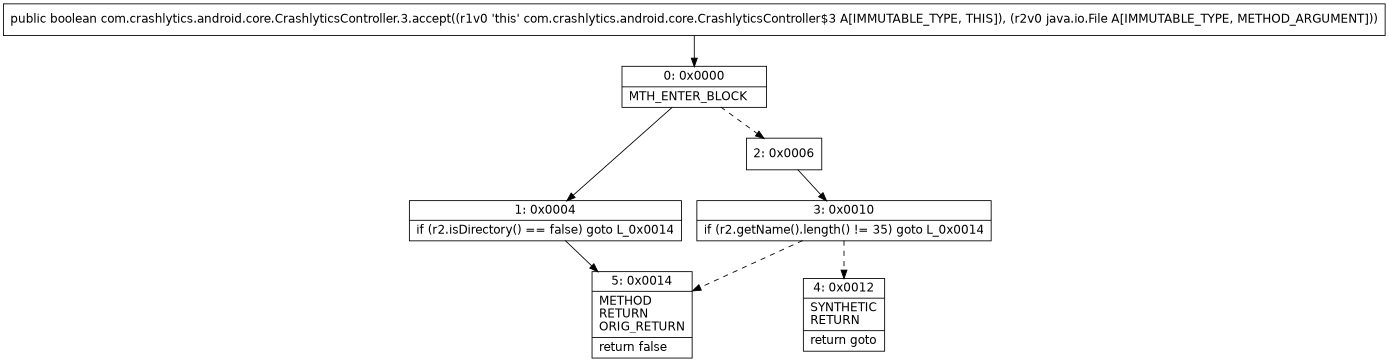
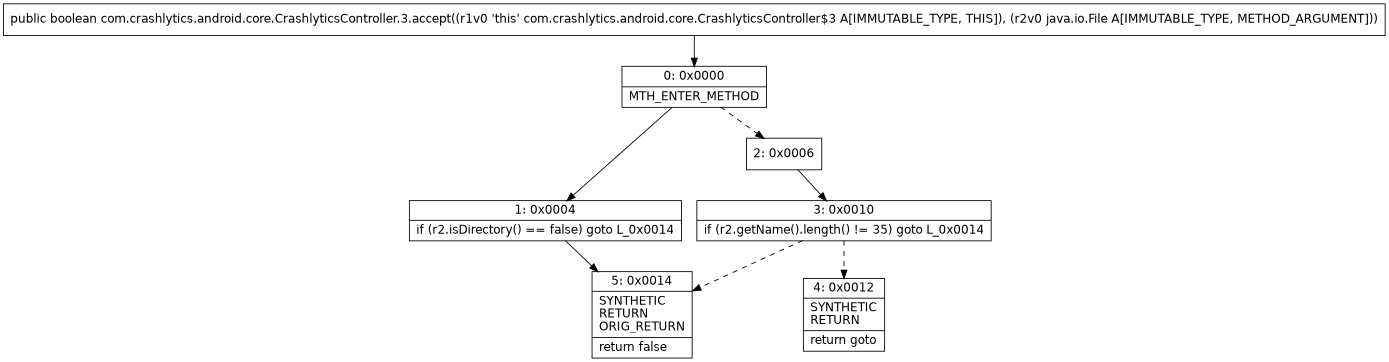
  digraph {
    fontname="DejaVu Sans"
    node [fontname="DejaVu Sans" shape=record]
    edge [fontname="DejaVu Sans"]
-   n1 [label="{0\:\ 0x0000|MTH_ENTER_BLOCK\l}"]
+   n1 [label="{0\:\ 0x0000|MTH_ENTER_METHOD\l}"]
    n2 [label="{1\:\ 0x0004|if (r2.isDirectory() == false) goto L_0x0014\l}"]
    n3 [label="{2\:\ 0x0006}"]
-   n4 [label="{5\:\ 0x0014|METHOD\lRETURN\lORIG_RETURN\l|return false\l}"]
+   n4 [label="{5\:\ 0x0014|SYNTHETIC\lRETURN\lORIG_RETURN\l|return false\l}"]
    n5 [label="{3\:\ 0x0010|if (r2.getName().length() != 35) goto L_0x0014\l}"]
    n6 [label="{4\:\ 0x0012|SYNTHETIC\lRETURN\l|return goto\l}"]
    n7 [label="{public boolean com.crashlytics.android.core.CrashlyticsController.3.accept((r1v0 'this' com.crashlytics.android.core.CrashlyticsController$3 A[IMMUTABLE_TYPE, THIS]), (r2v0 java.io.File A[IMMUTABLE_TYPE, METHOD_ARGUMENT])) }"]
    n1 -> n2
    n1 -> n3 [style=dashed]
    n2 -> n4
    n3 -> n5
    n5 -> n4 [style=dashed]
    n5 -> n6 [style=dashed]
    n7 -> n1
  }
